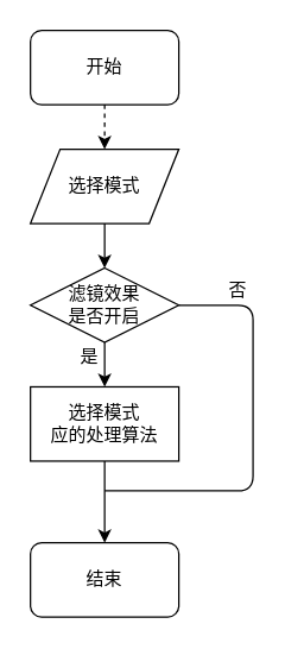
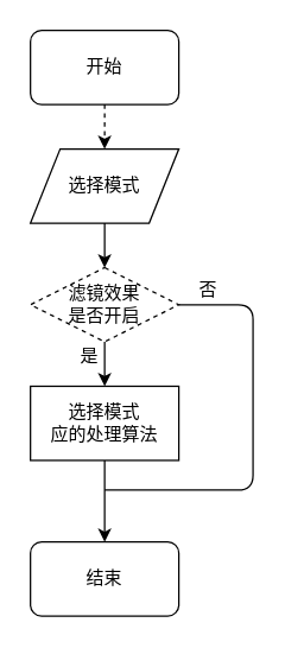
  <mxCell id="0" />
  <mxCell id="1" parent="0" />
  <mxCell id="2" value="开始" style="rounded=1;whiteSpace=wrap;html=1;" vertex="1" parent="1"><mxGeometry x="20" y="20" width="100" height="50" as="geometry" /></mxCell>
  <mxCell id="3" value="选择模式" style="shape=parallelogram;perimeter=parallelogramPerimeter;whiteSpace=wrap;html=1;fixedSize=1;" vertex="1" parent="1"><mxGeometry x="20" y="100" width="100" height="50" as="geometry" /></mxCell>
  <mxCell id="4" value="" style="endArrow=classic;html=1;exitX=0.5;exitY=1;exitDx=0;exitDy=0;entryX=0.5;entryY=0;entryDx=0;entryDy=0;dashed=1;" edge="1" parent="1" source="2" target="3"><mxGeometry width="50" height="50" relative="1" as="geometry"><mxPoint x="60" y="160" as="sourcePoint" /><mxPoint x="110" y="110" as="targetPoint" /></mxGeometry></mxCell>
- <mxCell id="5" value="滤镜效果&lt;br&gt;是否开启" style="rhombus;whiteSpace=wrap;html=1;" vertex="1" parent="1"><mxGeometry x="20" y="180" width="100" height="50" as="geometry" /></mxCell>
+ <mxCell id="5" value="滤镜效果&lt;br&gt;是否开启" style="rhombus;whiteSpace=wrap;html=1;dashed=1;" vertex="1" parent="1"><mxGeometry x="20" y="180" width="100" height="50" as="geometry" /></mxCell>
  <mxCell id="6" value="" style="endArrow=classic;html=1;entryX=0.5;entryY=0;entryDx=0;entryDy=0;exitX=0.5;exitY=1;exitDx=0;exitDy=0;" edge="1" parent="1" source="3" target="5"><mxGeometry width="50" height="50" relative="1" as="geometry"><mxPoint x="60" y="260" as="sourcePoint" /><mxPoint x="110" y="210" as="targetPoint" /></mxGeometry></mxCell>
  <mxCell id="7" value="选择模式&lt;br&gt;应的处理算法" style="rounded=0;whiteSpace=wrap;html=1;" vertex="1" parent="1"><mxGeometry x="20" y="260" width="100" height="50" as="geometry" /></mxCell>
  <mxCell id="8" value="是" style="text;html=1;strokeColor=none;fillColor=none;align=center;verticalAlign=middle;whiteSpace=wrap;rounded=0;" vertex="1" parent="1"><mxGeometry x="40" y="230" width="40" height="20" as="geometry" /></mxCell>
  <mxCell id="9" value="结束" style="rounded=1;whiteSpace=wrap;html=1;" vertex="1" parent="1"><mxGeometry x="20" y="365" width="100" height="50" as="geometry" /></mxCell>
- <mxCell id="10" value="否" style="text;html=1;strokeColor=none;fillColor=none;align=center;verticalAlign=middle;whiteSpace=wrap;rounded=0;" vertex="1" parent="1"><mxGeometry x="140" y="185" width="40" height="20" as="geometry" /></mxCell>
+ <mxCell id="10" value="否" style="text;html=1;strokeColor=none;fillColor=none;align=center;verticalAlign=middle;whiteSpace=wrap;rounded=0;" vertex="1" parent="1"><mxGeometry x="120" y="185" width="40" height="20" as="geometry" /></mxCell>
  <mxCell id="11" value="" style="endArrow=classic;html=1;entryX=0.5;entryY=0;entryDx=0;entryDy=0;exitX=0.5;exitY=1;exitDx=0;exitDy=0;" edge="1" parent="1" source="5" target="7"><mxGeometry width="50" height="50" relative="1" as="geometry"><mxPoint x="210" y="230" as="sourcePoint" /><mxPoint x="160" y="200" as="targetPoint" /></mxGeometry></mxCell>
  <mxCell id="12" value="" style="edgeStyle=elbowEdgeStyle;elbow=horizontal;endArrow=none;html=1;endFill=0;exitX=1;exitY=0.5;exitDx=0;exitDy=0;" edge="1" parent="1" source="5"><mxGeometry width="50" height="50" relative="1" as="geometry"><mxPoint x="130" y="230" as="sourcePoint" /><mxPoint x="70" y="330" as="targetPoint" /><Array as="points"><mxPoint x="170" y="260" /></Array></mxGeometry></mxCell>
  <mxCell id="13" value="" style="edgeStyle=segmentEdgeStyle;endArrow=classic;html=1;endFill=1;entryX=0.5;entryY=0;entryDx=0;entryDy=0;exitX=0.5;exitY=1;exitDx=0;exitDy=0;" edge="1" parent="1" source="7" target="9"><mxGeometry width="50" height="50" relative="1" as="geometry"><mxPoint x="30" y="180" as="sourcePoint" /><mxPoint x="70" y="330" as="targetPoint" /><Array as="points" /></mxGeometry></mxCell>
